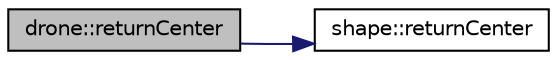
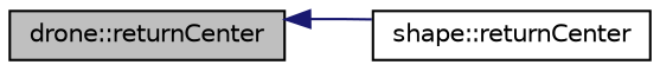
  digraph {
    rankdir=LR
    node [color=black fontname=Helvetica fontsize=10 shape=record style=filled]
    n1 [fillcolor=grey75 fontcolor=black height=0.2 label="drone::returnCenter" width=0.4]
    n2 [fillcolor=white height=0.2 label="shape::returnCenter" width=0.4]
-   n1 -> n2 [color=midnightblue fontname=Helvetica fontsize=10 labelfontname=Helvetica labelfontsize=10 style=solid]
+   n2 -> n1 [color=midnightblue fontname=Helvetica fontsize=10 labelfontname=Helvetica labelfontsize=10 style=solid]
  }
